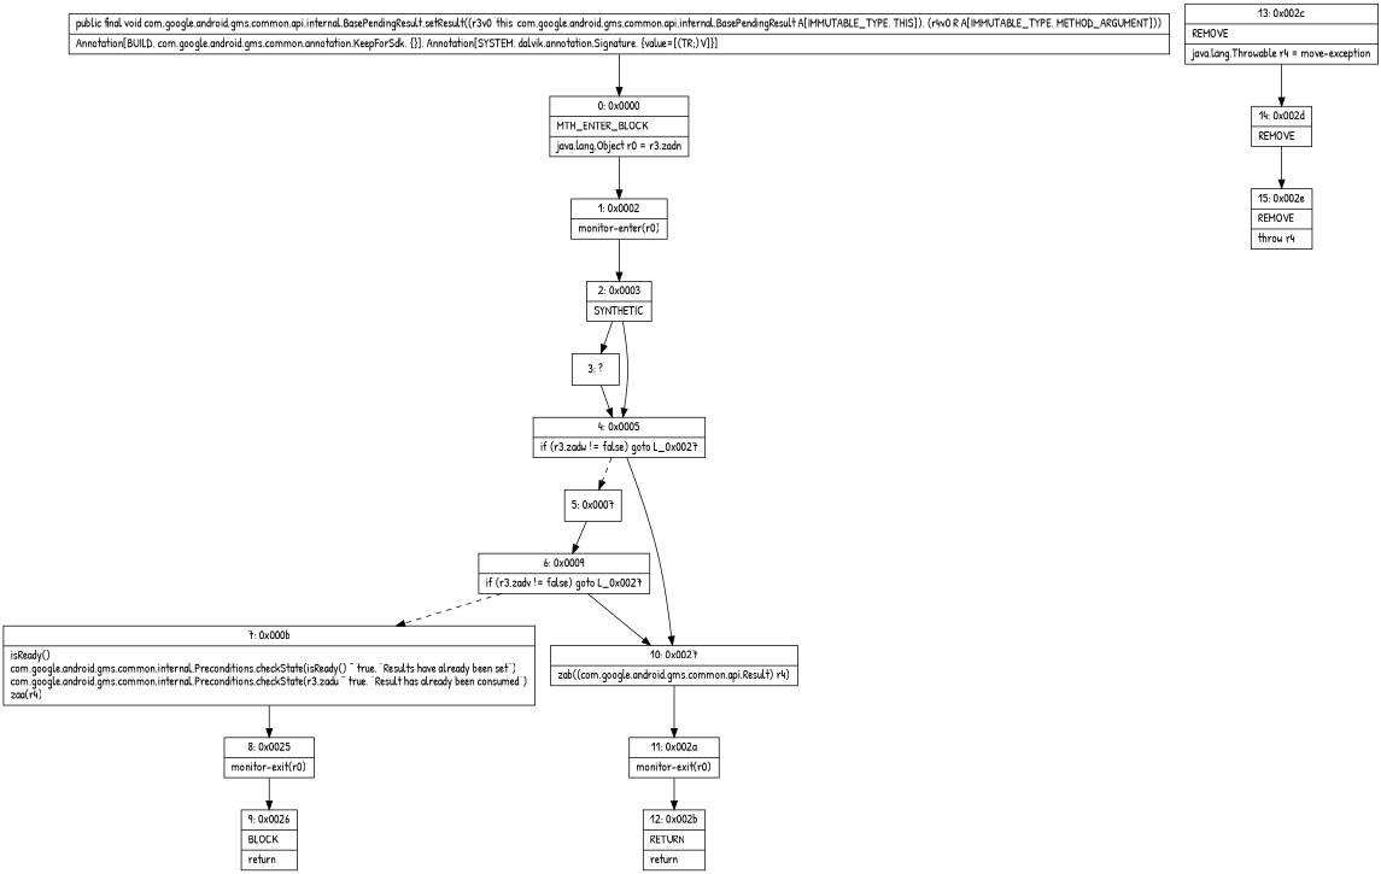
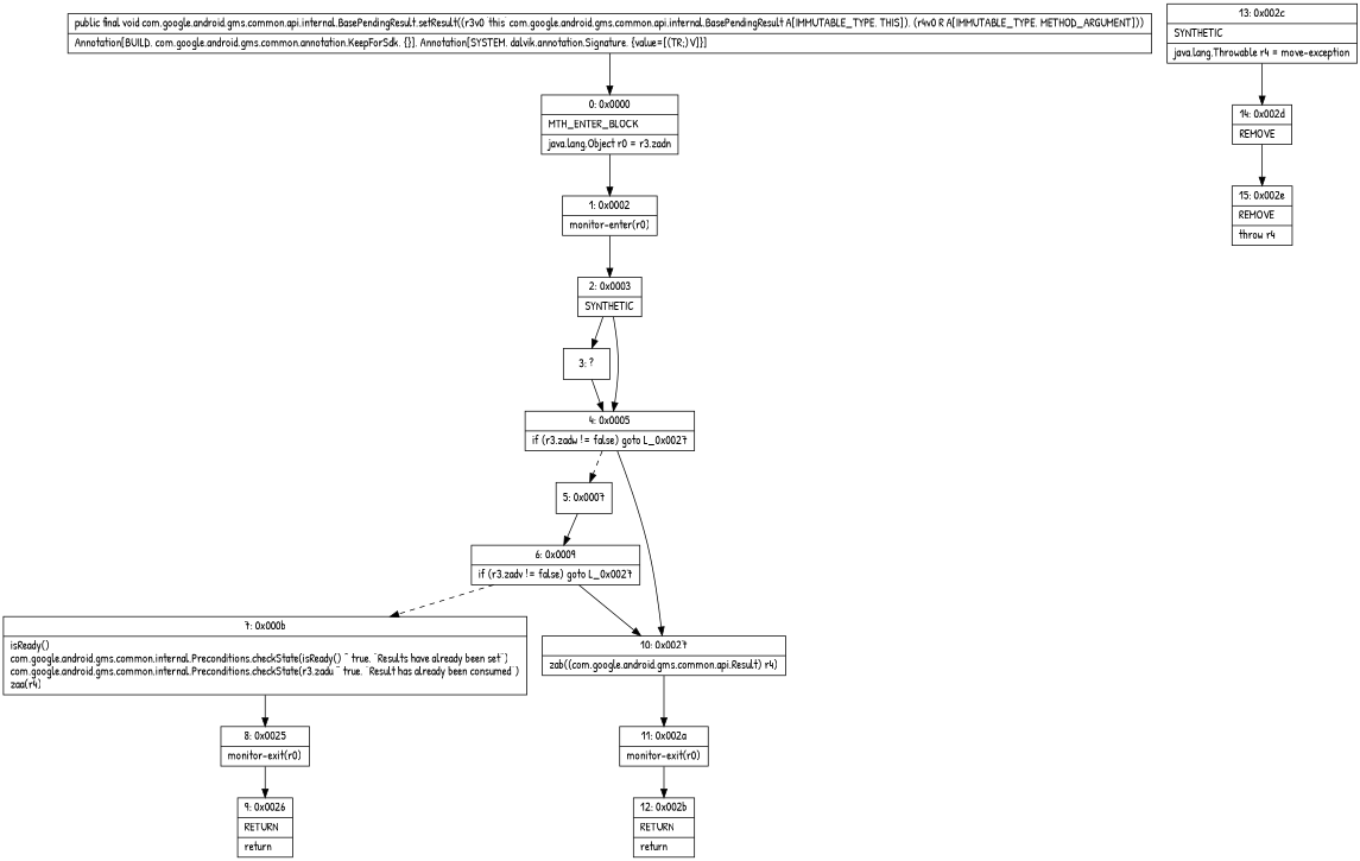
  digraph {
    fontname="Patrick Hand"
    node [fontname="Patrick Hand" shape=record]
    edge [fontname="Patrick Hand"]
    n1 [label="{0\:\ 0x0000|MTH_ENTER_BLOCK\l|java.lang.Object r0 = r3.zadn\l}"]
    n2 [label="{1\:\ 0x0002|monitor\-enter(r0)\l}"]
    n3 [label="{2\:\ 0x0003|SYNTHETIC\l}"]
    n4 [label="{3\:\ ?}"]
    n5 [label="{4\:\ 0x0005|if (r3.zadw != false) goto L_0x0027\l}"]
-   n6 [label="{13\:\ 0x002c|REMOVE\l|java.lang.Throwable r4 = move\-exception\l}"]
+   n6 [label="{13\:\ 0x002c|SYNTHETIC\l|java.lang.Throwable r4 = move\-exception\l}"]
    n7 [label="{14\:\ 0x002d|REMOVE\l}"]
    n8 [label="{5\:\ 0x0007}"]
    n9 [label="{10\:\ 0x0027|zab((com.google.android.gms.common.api.Result) r4)\l}"]
    n10 [label="{6\:\ 0x0009|if (r3.zadv != false) goto L_0x0027\l}"]
    n11 [label="{11\:\ 0x002a|monitor\-exit(r0)\l}"]
    n12 [label="{7\:\ 0x000b|isReady()\lcom.google.android.gms.common.internal.Preconditions.checkState(isReady() ^ true, \"Results have already been set\")\lcom.google.android.gms.common.internal.Preconditions.checkState(r3.zadu ^ true, \"Result has already been consumed\")\lzaa(r4)\l}"]
    n13 [label="{8\:\ 0x0025|monitor\-exit(r0)\l}"]
-   n14 [label="{9\:\ 0x0026|BLOCK\l|return\l}"]
+   n14 [label="{9\:\ 0x0026|RETURN\l|return\l}"]
    n15 [label="{12\:\ 0x002b|RETURN\l|return\l}"]
    n16 [label="{15\:\ 0x002e|REMOVE\l|throw r4\l}"]
    n17 [label="{public final void com.google.android.gms.common.api.internal.BasePendingResult.setResult((r3v0 'this' com.google.android.gms.common.api.internal.BasePendingResult A[IMMUTABLE_TYPE, THIS]), (r4v0 R A[IMMUTABLE_TYPE, METHOD_ARGUMENT]))  | Annotation[BUILD, com.google.android.gms.common.annotation.KeepForSdk, \{\}], Annotation[SYSTEM, dalvik.annotation.Signature, \{value=[(TR;)V]\}]\l}"]
    n1 -> n2
    n2 -> n3
    n3 -> n4
    n3 -> n5
    n4 -> n5
    n5 -> n8 [style=dashed]
    n5 -> n9
    n6 -> n7
    n7 -> n16
    n8 -> n10
    n9 -> n11
    n10 -> n9
    n10 -> n12 [style=dashed]
    n11 -> n15
    n12 -> n13
    n13 -> n14
    n17 -> n1
  }
